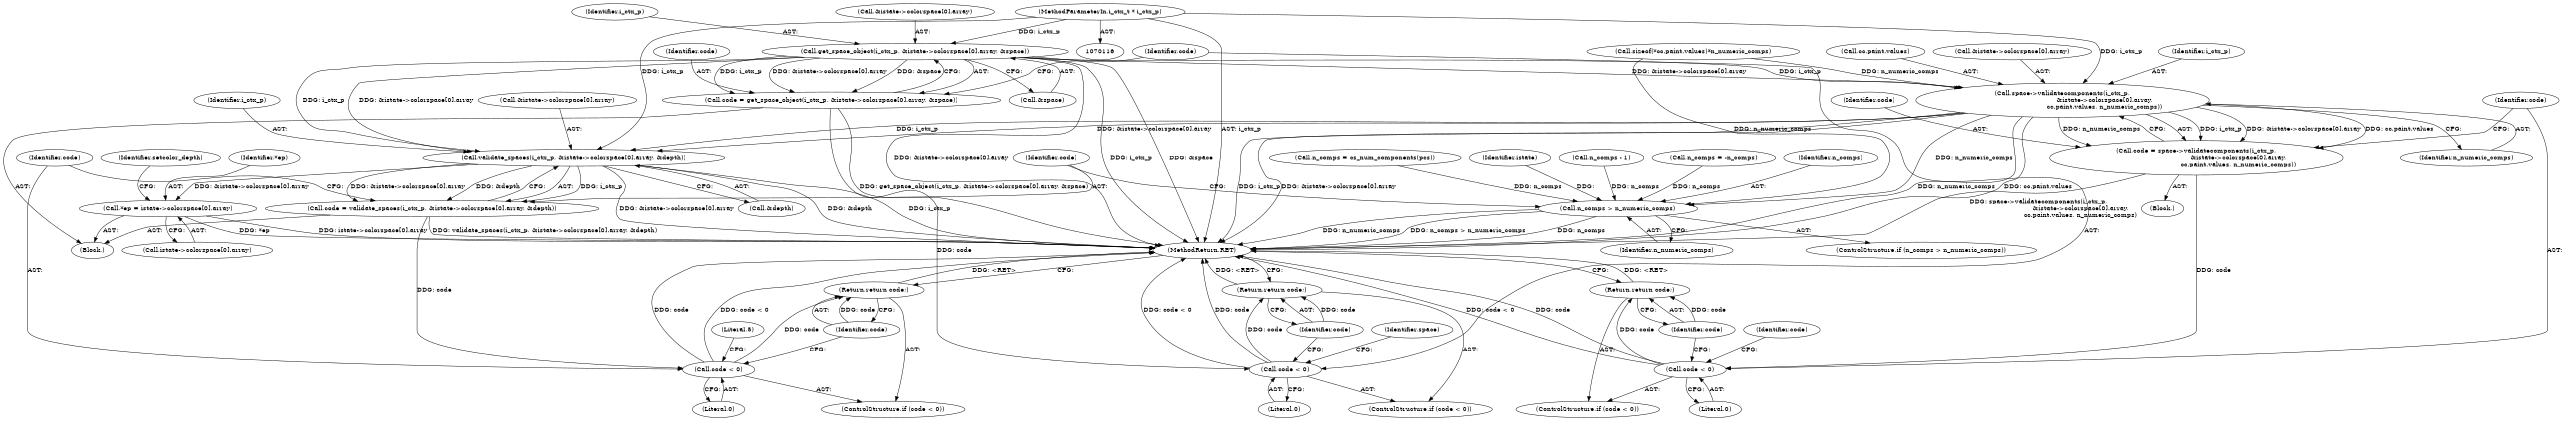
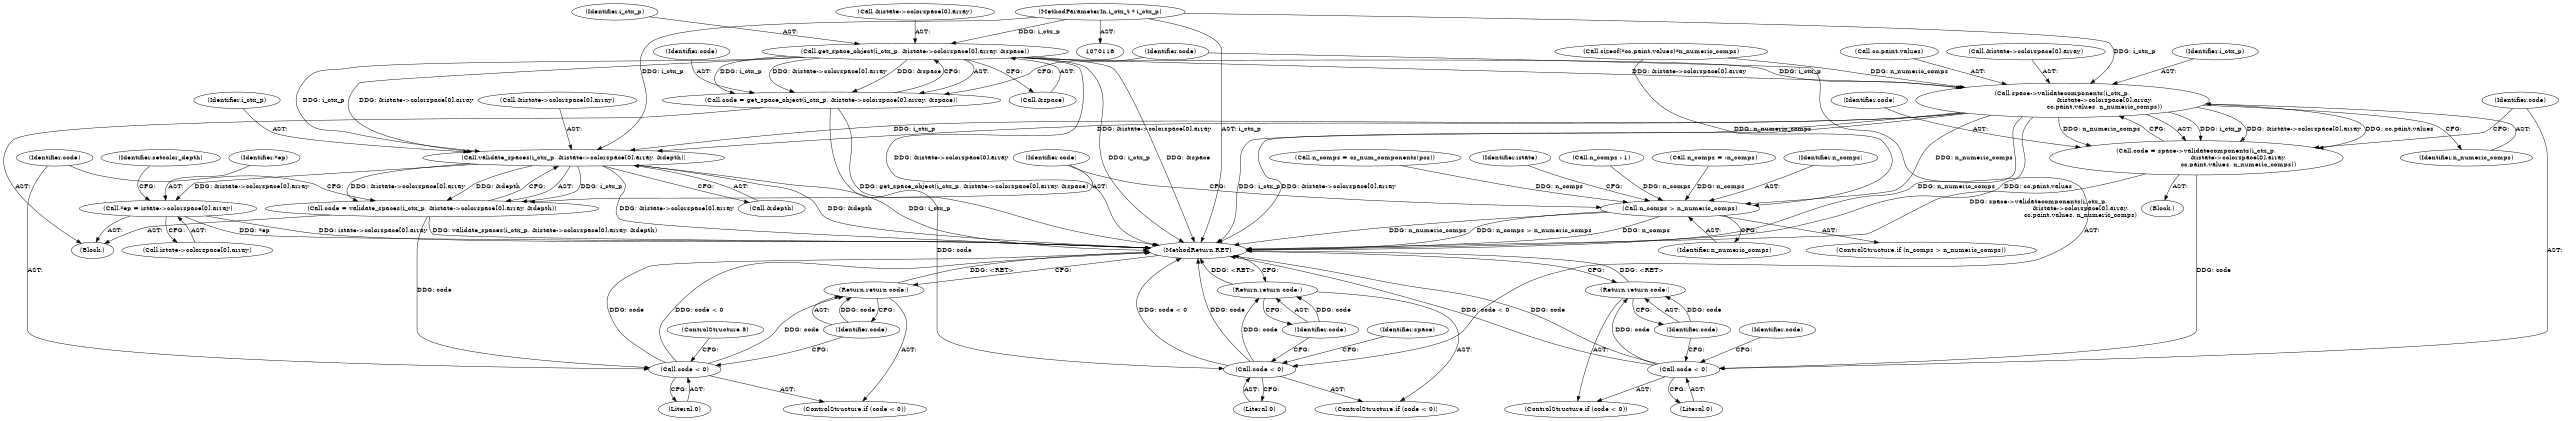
  digraph {
    n1 [label="(MethodParameterIn,i_ctx_t * i_ctx_p)"]
    n2 [label="(Call,get_space_object(i_ctx_p, &istate->colorspace[0].array, &space))"]
    n3 [label="(Call,space->validatecomponents(i_ctx_p,\n                                         &istate->colorspace[0].array,\n                                         cc.paint.values, n_numeric_comps))"]
    n4 [label="(Call,validate_spaces(i_ctx_p, &istate->colorspace[0].array, &depth))"]
    n5 [label="(MethodReturn,RET)"]
    n6 [label=1070116]
    n7 [label="(Call,code = get_space_object(i_ctx_p, &istate->colorspace[0].array, &space))"]
    n8 [label="(Call,&space)"]
    n9 [label="(Call,code = space->validatecomponents(i_ctx_p,\n                                         &istate->colorspace[0].array,\n                                         cc.paint.values, n_numeric_comps))"]
    n10 [label="(Call,n_comps > n_numeric_comps)"]
    n11 [label="(Identifier,n_numeric_comps)"]
    n12 [label="(Call,code = validate_spaces(i_ctx_p, &istate->colorspace[0].array, &depth))"]
    n13 [label="(Call,*ep = istate->colorspace[0].array)"]
    n14 [label="(Call,&depth)"]
    n15 [label="(Return,return code;)"]
    n16 [label="(Return,return code;)"]
    n17 [label="(Return,return code;)"]
    n18 [label="(Call,code < 0)"]
    n19 [label="(Block,)"]
    n20 [label="(Literal,0)"]
    n21 [label="(ControlStructure,if (code < 0))"]
    n22 [label="(Identifier,code)"]
    n23 [label="(Call,code < 0)"]
    n24 [label="(Block,)"]
    n25 [label="(Identifier,n_numeric_comps)"]
    n26 [label="(ControlStructure,if (n_comps > n_numeric_comps))"]
    n27 [label="(Literal,0)"]
    n28 [label="(ControlStructure,if (code < 0))"]
    n29 [label="(Identifier,code)"]
    n30 [label="(Call,code < 0)"]
    n31 [label="(Call,istate->colorspace[0].array)"]
    n32 [label="(ControlStructure,if (code < 0))"]
    n33 [label="(Literal,0)"]
    n34 [label="(Identifier,code)"]
    n35 [label="(Identifier,setcolor_depth)"]
    n36 [label="(Identifier,space)"]
    n37 [label="(Identifier,code)"]
    n38 [label="(Identifier,istate)"]
    n39 [label="(Identifier,code)"]
    n40 [label="(Call,n_comps = cs_num_components(pcs))"]
    n41 [label="(Identifier,code)"]
-   n42 [label="(Literal,5)"]
+   n42 [label="(ControlStructure,5)"]
    n43 [label="(Call,sizeof(*cc.paint.values)*n_numeric_comps)"]
    n44 [label="(Identifier,*ep)"]
    n45 [label="(Identifier,code)"]
    n46 [label="(Call,&istate->colorspace[0].array)"]
    n47 [label="(Call,n_comps - 1)"]
    n48 [label="(Identifier,code)"]
    n49 [label="(Identifier,i_ctx_p)"]
    n50 [label="(Call,&istate->colorspace[0].array)"]
    n51 [label="(Identifier,i_ctx_p)"]
    n52 [label="(Identifier,code)"]
    n53 [label="(Call,n_comps = -n_comps)"]
    n54 [label="(Call,cc.paint.values)"]
    n55 [label="(Call,&istate->colorspace[0].array)"]
    n56 [label="(Identifier,code)"]
    n57 [label="(Identifier,n_comps)"]
    n58 [label="(Identifier,i_ctx_p)"]
    n1 -> n2 [label="DDG: i_ctx_p"]
    n1 -> n3 [label="DDG: i_ctx_p"]
    n1 -> n4 [label="DDG: i_ctx_p"]
    n1 -> n5 [label="AST: i_ctx_p"]
    n1 -> n6 [label="AST: "]
    n2 -> n3 [label="DDG: i_ctx_p"]
    n2 -> n3 [label="DDG: &istate->colorspace[0].array"]
    n2 -> n4 [label="DDG: i_ctx_p"]
    n2 -> n4 [label="DDG: &istate->colorspace[0].array"]
    n2 -> n5 [label="DDG: &space"]
    n2 -> n5 [label="DDG: &istate->colorspace[0].array"]
    n2 -> n5 [label="DDG: i_ctx_p"]
    n2 -> n7 [label="AST: "]
    n2 -> n7 [label="DDG: i_ctx_p"]
    n2 -> n7 [label="DDG: &istate->colorspace[0].array"]
    n2 -> n7 [label="DDG: &space"]
    n2 -> n8 [label="CFG: "]
    n3 -> n4 [label="DDG: i_ctx_p"]
    n3 -> n4 [label="DDG: &istate->colorspace[0].array"]
    n3 -> n5 [label="DDG: i_ctx_p"]
    n3 -> n5 [label="DDG: &istate->colorspace[0].array"]
    n3 -> n5 [label="DDG: n_numeric_comps"]
    n3 -> n5 [label="DDG: cc.paint.values"]
    n3 -> n9 [label="AST: "]
    n3 -> n9 [label="DDG: i_ctx_p"]
    n3 -> n9 [label="DDG: &istate->colorspace[0].array"]
    n3 -> n9 [label="DDG: cc.paint.values"]
    n3 -> n9 [label="DDG: n_numeric_comps"]
    n3 -> n10 [label="DDG: n_numeric_comps"]
    n3 -> n11 [label="CFG: "]
    n4 -> n5 [label="DDG: &istate->colorspace[0].array"]
    n4 -> n5 [label="DDG: &depth"]
    n4 -> n5 [label="DDG: i_ctx_p"]
    n4 -> n12 [label="AST: "]
    n4 -> n12 [label="DDG: i_ctx_p"]
    n4 -> n12 [label="DDG: &istate->colorspace[0].array"]
    n4 -> n12 [label="DDG: &depth"]
    n4 -> n13 [label="DDG: &istate->colorspace[0].array"]
    n4 -> n14 [label="CFG: "]
    n5 -> n15 [label="CFG: "]
    n5 -> n16 [label="CFG: "]
    n5 -> n17 [label="CFG: "]
    n7 -> n2 [label="CFG: "]
    n7 -> n5 [label="DDG: get_space_object(i_ctx_p, &istate->colorspace[0].array, &space)"]
    n7 -> n18 [label="DDG: code"]
    n7 -> n19 [label="AST: "]
    n8 -> n2 [label="AST: "]
    n9 -> n3 [label="CFG: "]
    n9 -> n5 [label="DDG: space->validatecomponents(i_ctx_p,\n                                         &istate->colorspace[0].array,\n                                         cc.paint.values, n_numeric_comps)"]
    n9 -> n23 [label="DDG: code"]
    n9 -> n24 [label="AST: "]
    n10 -> n5 [label="DDG: n_comps"]
    n10 -> n5 [label="DDG: n_numeric_comps"]
    n10 -> n5 [label="DDG: n_comps > n_numeric_comps"]
    n10 -> n25 [label="CFG: "]
    n10 -> n26 [label="AST: "]
    n11 -> n3 [label="AST: "]
    n12 -> n4 [label="CFG: "]
    n12 -> n5 [label="DDG: validate_spaces(i_ctx_p, &istate->colorspace[0].array, &depth)"]
    n12 -> n19 [label="AST: "]
    n12 -> n30 [label="DDG: code"]
    n13 -> n5 [label="DDG: istate->colorspace[0].array"]
    n13 -> n5 [label="DDG: *ep"]
    n13 -> n19 [label="AST: "]
    n13 -> n31 [label="CFG: "]
    n14 -> n4 [label="AST: "]
    n15 -> n5 [label="DDG: <RET>"]
    n15 -> n21 [label="AST: "]
    n15 -> n22 [label="CFG: "]
    n16 -> n5 [label="DDG: <RET>"]
    n16 -> n28 [label="AST: "]
    n16 -> n29 [label="CFG: "]
    n17 -> n5 [label="DDG: <RET>"]
    n17 -> n32 [label="AST: "]
    n17 -> n34 [label="CFG: "]
    n18 -> n5 [label="DDG: code < 0"]
    n18 -> n5 [label="DDG: code"]
    n18 -> n15 [label="DDG: code"]
    n18 -> n20 [label="CFG: "]
    n18 -> n21 [label="AST: "]
    n20 -> n18 [label="AST: "]
    n22 -> n15 [label="AST: "]
    n22 -> n15 [label="DDG: code"]
    n22 -> n18 [label="CFG: "]
    n23 -> n5 [label="DDG: code < 0"]
    n23 -> n5 [label="DDG: code"]
    n23 -> n16 [label="DDG: code"]
    n23 -> n27 [label="CFG: "]
    n23 -> n28 [label="AST: "]
    n25 -> n10 [label="AST: "]
    n27 -> n23 [label="AST: "]
    n29 -> n16 [label="AST: "]
    n29 -> n16 [label="DDG: code"]
    n29 -> n23 [label="CFG: "]
    n30 -> n5 [label="DDG: code"]
    n30 -> n5 [label="DDG: code < 0"]
    n30 -> n17 [label="DDG: code"]
    n30 -> n32 [label="AST: "]
    n30 -> n33 [label="CFG: "]
    n31 -> n13 [label="AST: "]
    n33 -> n30 [label="AST: "]
    n34 -> n17 [label="AST: "]
    n34 -> n17 [label="DDG: code"]
    n34 -> n30 [label="CFG: "]
    n35 -> n13 [label="CFG: "]
    n36 -> n18 [label="CFG: "]
    n37 -> n9 [label="AST: "]
-   n38 -> n10 [label="DDG: "]
+   n38 -> n10 [label="CFG: "]
    n39 -> n10 [label="CFG: "]
    n39 -> n12 [label="AST: "]
    n40 -> n10 [label="DDG: n_comps"]
    n41 -> n12 [label="CFG: "]
    n41 -> n30 [label="AST: "]
    n42 -> n30 [label="CFG: "]
    n43 -> n3 [label="DDG: n_numeric_comps"]
    n43 -> n10 [label="DDG: n_numeric_comps"]
    n44 -> n13 [label="AST: "]
    n45 -> n23 [label="CFG: "]
    n46 -> n4 [label="AST: "]
    n47 -> n10 [label="DDG: n_comps"]
    n48 -> n7 [label="CFG: "]
    n48 -> n18 [label="AST: "]
    n49 -> n4 [label="AST: "]
    n50 -> n2 [label="AST: "]
    n51 -> n3 [label="AST: "]
    n52 -> n9 [label="CFG: "]
    n52 -> n23 [label="AST: "]
    n53 -> n10 [label="DDG: n_comps"]
    n54 -> n3 [label="AST: "]
    n55 -> n3 [label="AST: "]
    n56 -> n7 [label="AST: "]
    n57 -> n10 [label="AST: "]
    n58 -> n2 [label="AST: "]
  }
